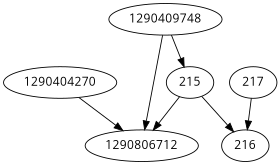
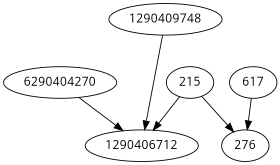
  strict digraph {
    fontname="Open Sans"
    node [fontname="Open Sans"]
    edge [fontname="Open Sans"]
-   1290404270
-   1290406712 [label=1290806712]
+   1290404270 [label=6290404270]
+   1290406712
    1290409748
    215
-   217
-   216
+   217 [label=617]
+   216 [label=276]
    1290404270 -> 1290406712
    1290409748 -> 1290406712
-   1290409748 -> 215
    215 -> 1290406712
    215 -> 216
    217 -> 216
  }
